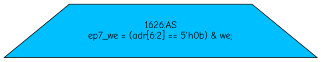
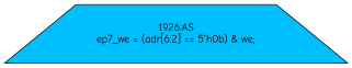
  strict digraph {
    fontname="Comic Neue"
-   n1 [ast="<pyverilog.vparser.ast.Assign object at 0x7f0a38e54110>" def_var="['ep7_we']" fillcolor=deepskyblue label="1626:AS\nep7_we = (adr[6:2] == 5'h0b) & we;" statements="[]" style=filled typ=Assign use_var="['adr', 'we']" color=black shape=trapezium fontname="Comic Neue"]
+   n1 [ast="<pyverilog.vparser.ast.Assign object at 0x7f0a38e54110>" def_var="['ep7_we']" fillcolor=deepskyblue label="1926:AS\nep7_we = (adr[6:2] == 5'h0b) & we;" statements="[]" style=filled typ=Assign use_var="['adr', 'we']" color=black shape=trapezium fontname="Comic Neue"]
  }
